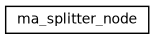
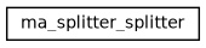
  digraph {
    rankdir=LR
-   n1 [color=black fillcolor=white fontname=Helvetica fontsize=10 height=0.2 label=ma_splitter_node shape=record style=filled width=0.4]
+   n1 [color=black fillcolor=white fontname=Helvetica fontsize=10 height=0.2 label=ma_splitter_splitter shape=record style=filled width=0.4]
  }
